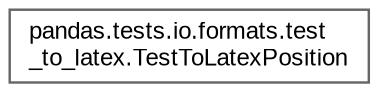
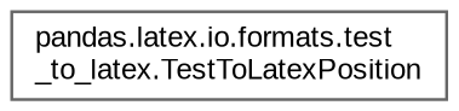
  digraph {
    rankdir=LR
    fontname="Liberation Sans"
-   n1 [color=grey40 fillcolor=white fontname="Liberation Sans" fontsize=10 height=0.2 label="pandas.tests.io.formats.test\l_to_latex.TestToLatexPosition" shape=box style=filled width=0.4]
+   n1 [color=grey40 fillcolor=white fontname="Liberation Sans" fontsize=10 height=0.2 label="pandas.latex.io.formats.test\l_to_latex.TestToLatexPosition" shape=box style=filled width=0.4]
  }
